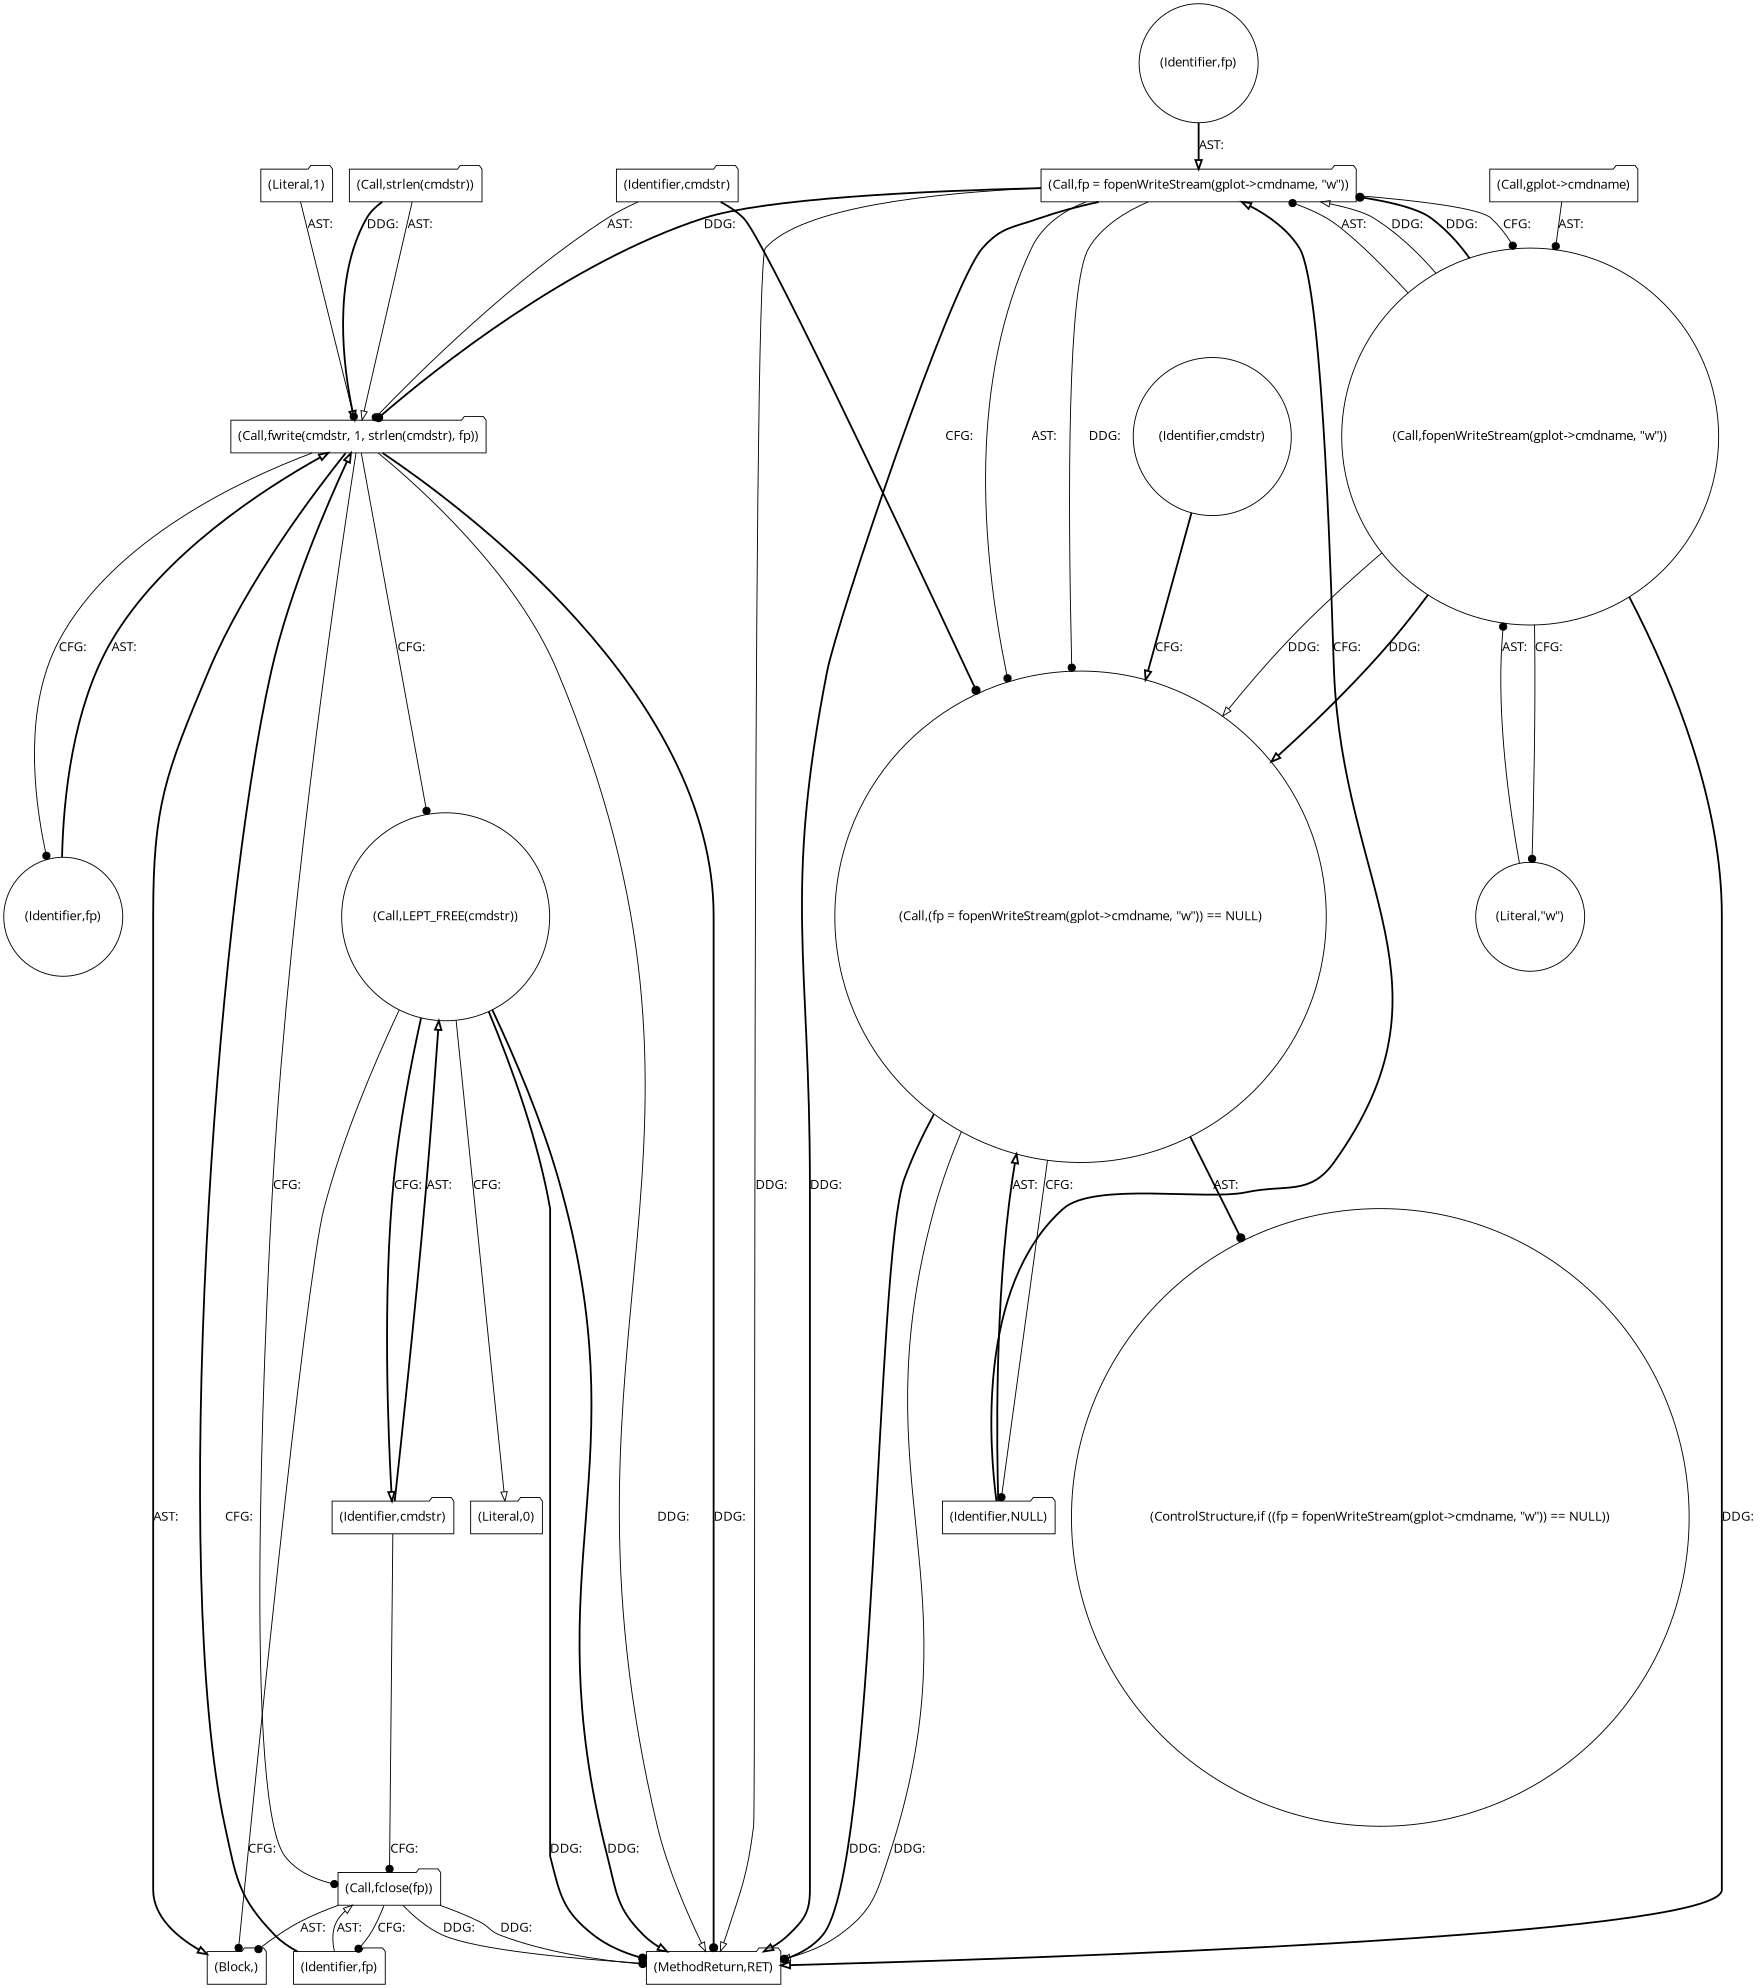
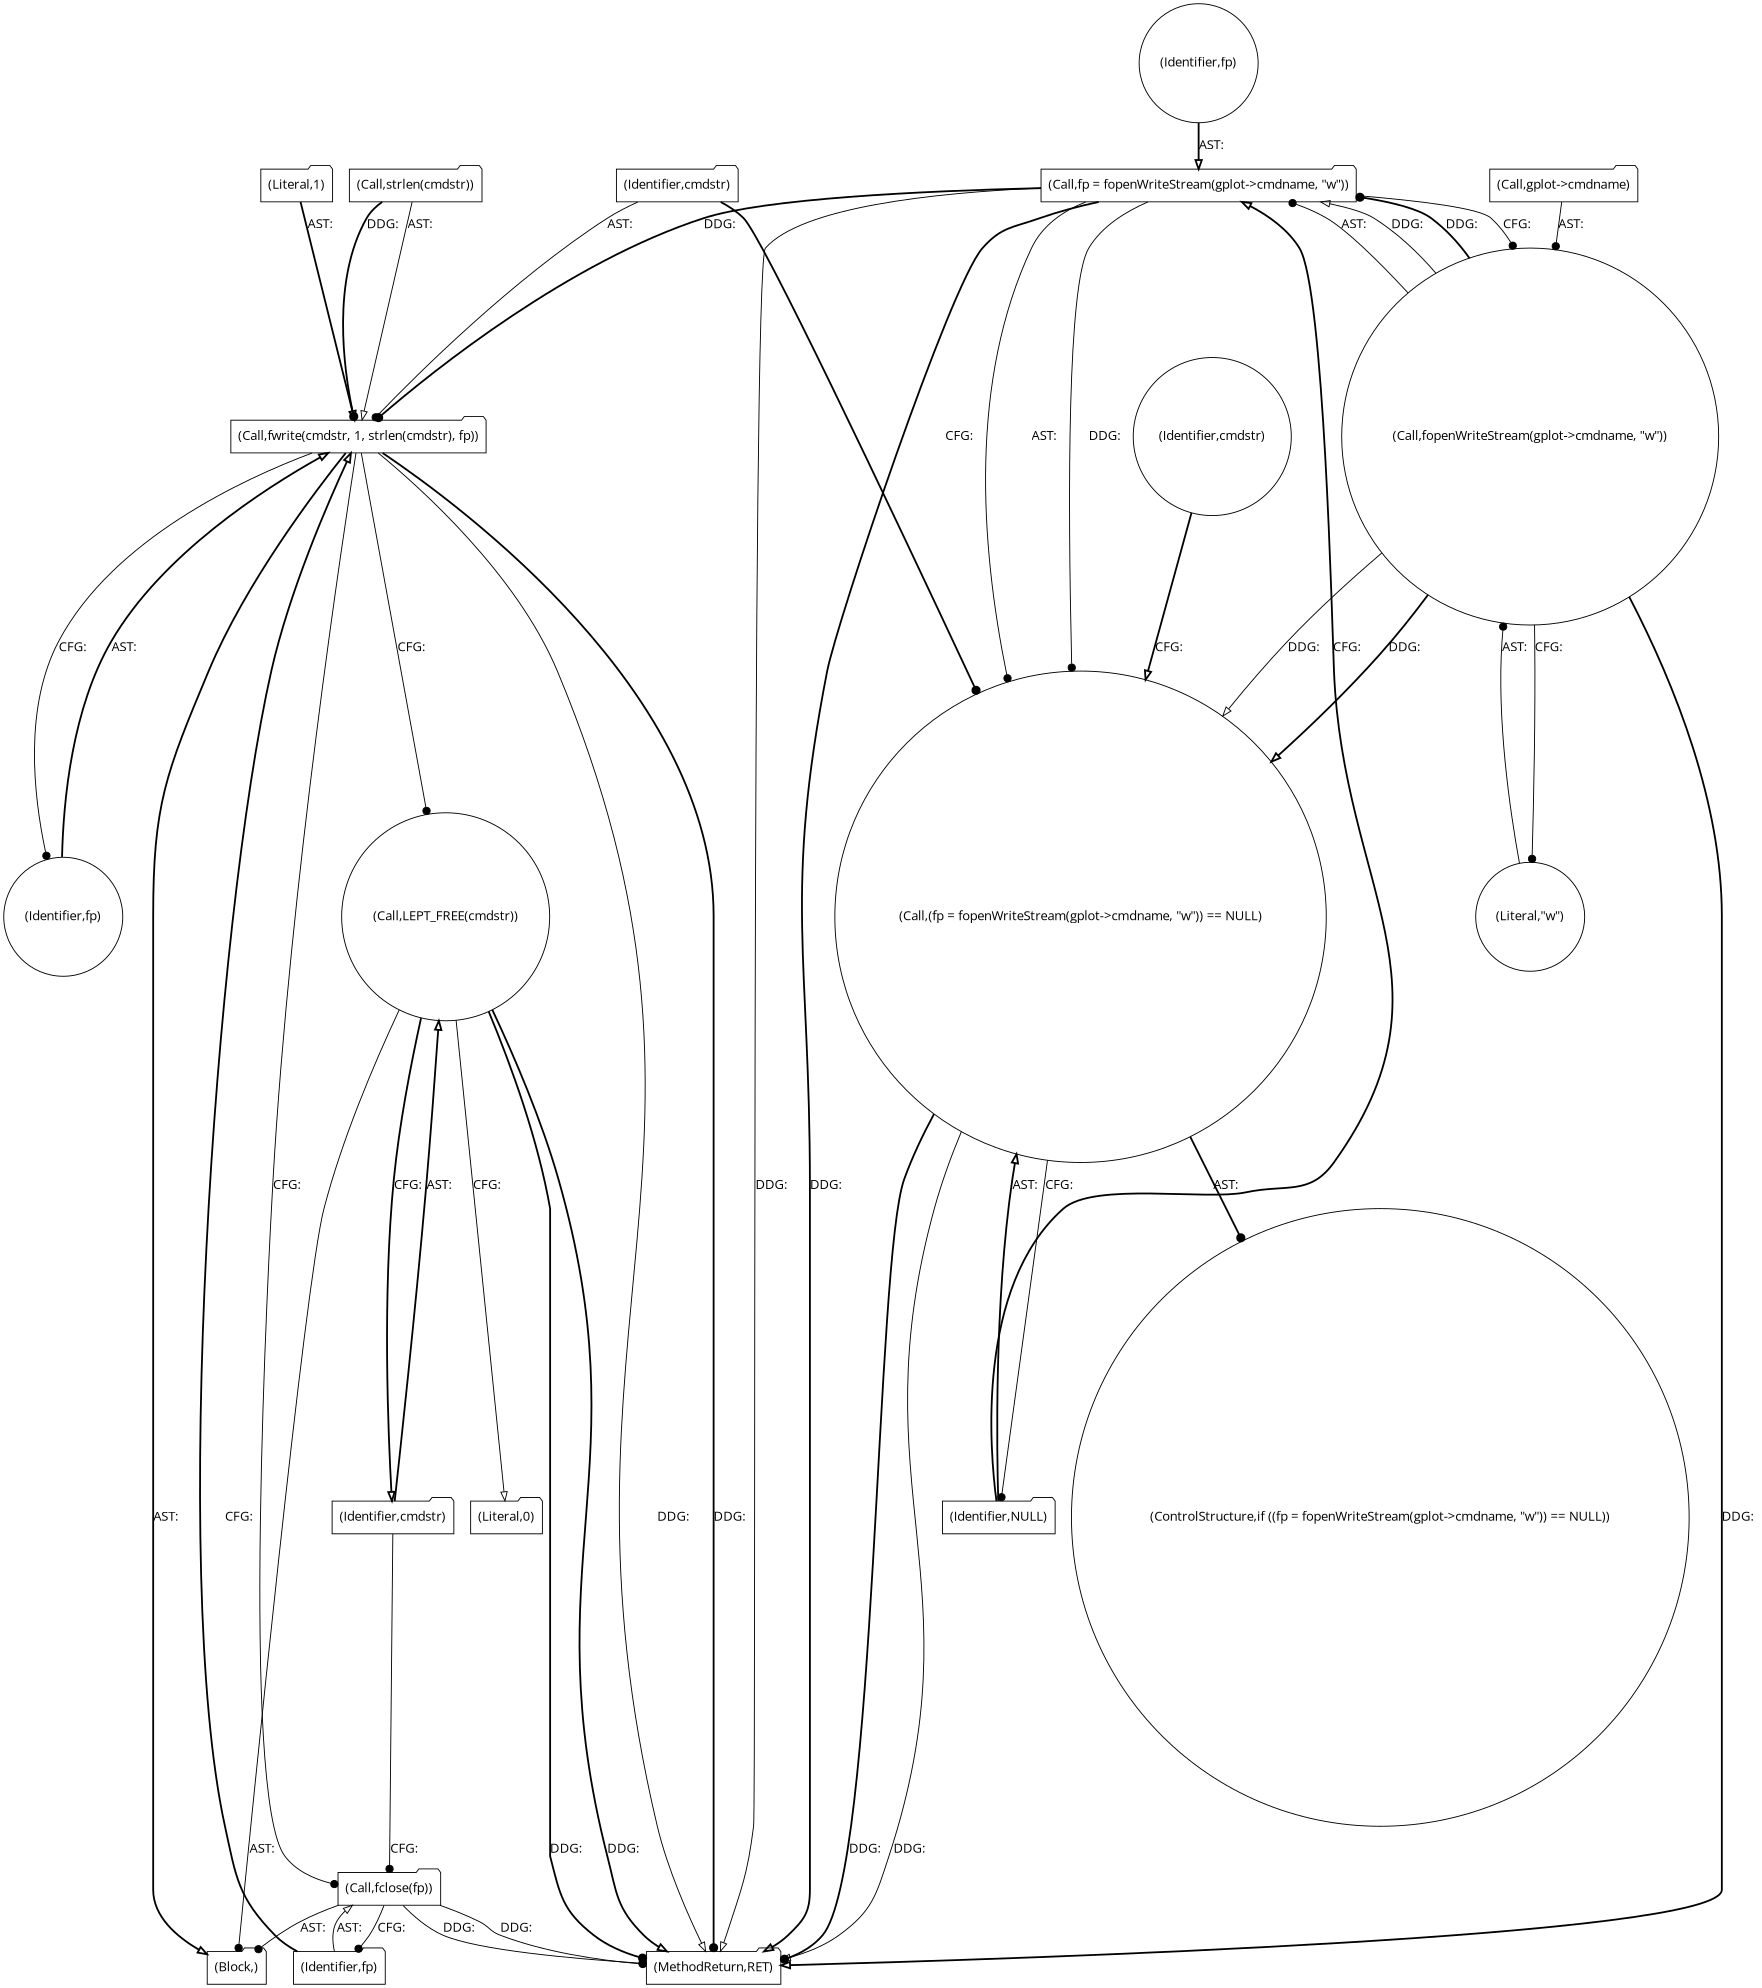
  digraph {
    fontname="Open Sans"
    node [fontname="Open Sans" shape=folder]
    edge [arrowhead=dot fontname="Open Sans" style=solid]
    n1 [label="(Call,fp = fopenWriteStream(gplot->cmdname, \"w\"))"]
    n2 [label="(Call,fopenWriteStream(gplot->cmdname, \"w\"))" shape=circle]
    n3 [label="(Call,(fp = fopenWriteStream(gplot->cmdname, \"w\")) == NULL)" shape=circle]
    n4 [label="(Call,fwrite(cmdstr, 1, strlen(cmdstr), fp))"]
    n5 [label="(MethodReturn,RET)"]
    n6 [label="(Literal,\"w\")" shape=circle]
    n7 [label="(ControlStructure,if ((fp = fopenWriteStream(gplot->cmdname, \"w\")) == NULL))" shape=circle]
    n8 [label="(Identifier,NULL)"]
    n9 [label="(Call,fclose(fp))"]
    n10 [label="(Call,LEPT_FREE(cmdstr))" shape=circle]
    n11 [label="(Identifier,fp)" shape=circle]
    n12 [label="(Block,)"]
    n13 [label="(Identifier,fp)"]
    n14 [label="(Identifier,cmdstr)"]
    n15 [label="(Literal,0)"]
    n16 [label="(Literal,1)"]
    n17 [label="(Call,gplot->cmdname)"]
    n18 [label="(Identifier,fp)" shape=circle]
    n19 [label="(Call,strlen(cmdstr))"]
    n20 [label="(Identifier,cmdstr)"]
    n21 [label="(Identifier,cmdstr)" shape=circle]
    n1 -> n2 [label="CFG: "]
    n1 -> n3 [label="AST: "]
    n1 -> n3 [label="DDG: "]
    n1 -> n4 [label="DDG: " style=bold]
    n1 -> n5 [arrowhead=onormal label="DDG: " style=bold]
    n1 -> n5 [arrowhead=onormal label="DDG: "]
    n2 -> n1 [label="AST: "]
    n2 -> n1 [arrowhead=onormal label="DDG: "]
    n2 -> n1 [label="DDG: " style=bold]
    n2 -> n3 [arrowhead=onormal label="DDG: " style=bold]
    n2 -> n3 [arrowhead=onormal label="DDG: "]
    n2 -> n5 [arrowhead=onormal label="DDG: " style=bold]
    n2 -> n6 [label="CFG: "]
    n3 -> n5 [label="DDG: " style=bold]
    n3 -> n5 [arrowhead=onormal label="DDG: "]
    n3 -> n7 [label="AST: " style=bold]
    n3 -> n8 [label="CFG: "]
    n4 -> n5 [arrowhead=onormal label="DDG: "]
    n4 -> n5 [label="DDG: " style=bold]
    n4 -> n9 [label="CFG: "]
    n4 -> n10 [label="CFG: "]
    n4 -> n11 [label="CFG: "]
    n4 -> n12 [arrowhead=onormal label="AST: " style=bold]
    n6 -> n2 [label="AST: "]
    n8 -> n1 [arrowhead=onormal label="CFG: " style=bold]
    n8 -> n3 [arrowhead=onormal label="AST: " style=bold]
    n9 -> n5 [label="DDG: "]
    n9 -> n5 [label="DDG: "]
    n9 -> n12 [label="AST: "]
    n9 -> n13 [label="CFG: "]
    n10 -> n5 [label="DDG: " style=bold]
    n10 -> n5 [arrowhead=onormal label="DDG: " style=bold]
-   n10 -> n12 [label="CFG: "]
+   n10 -> n12 [label="AST: "]
    n10 -> n14 [arrowhead=onormal label="CFG: " style=bold]
    n10 -> n15 [arrowhead=onormal label="CFG: "]
    n11 -> n4 [arrowhead=onormal label="AST: " style=bold]
    n13 -> n4 [arrowhead=onormal label="CFG: " style=bold]
    n13 -> n9 [arrowhead=onormal label="AST: "]
    n14 -> n9 [label="CFG: "]
    n14 -> n10 [arrowhead=onormal label="AST: " style=bold]
-   n16 -> n4 [label="AST: "]
+   n16 -> n4 [label="AST: " style=bold]
    n17 -> n2 [label="AST: "]
    n18 -> n1 [arrowhead=onormal label="AST: " style=bold]
    n19 -> n4 [arrowhead=onormal label="AST: "]
    n19 -> n4 [arrowhead=onormal label="DDG: " style=bold]
    n20 -> n3 [label="CFG: " style=bold]
    n20 -> n4 [label="AST: "]
    n21 -> n3 [arrowhead=onormal label="CFG: " style=bold]
  }
